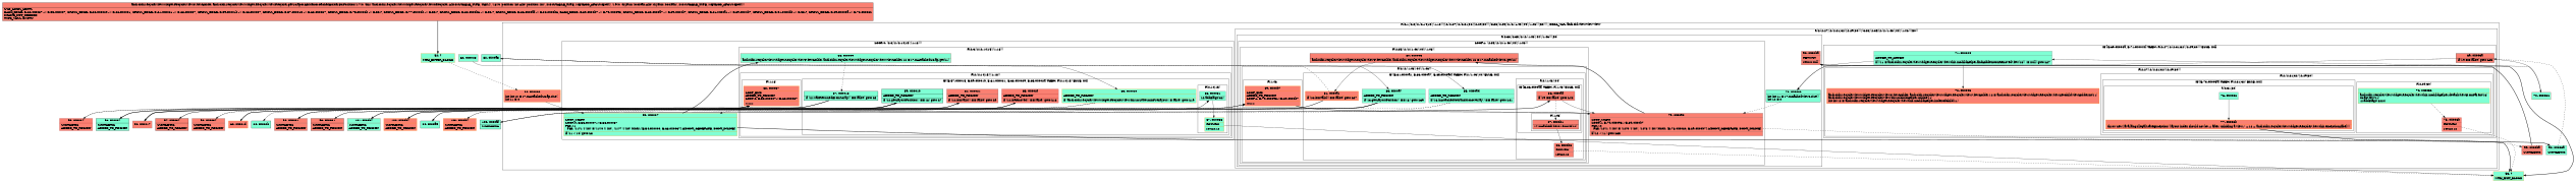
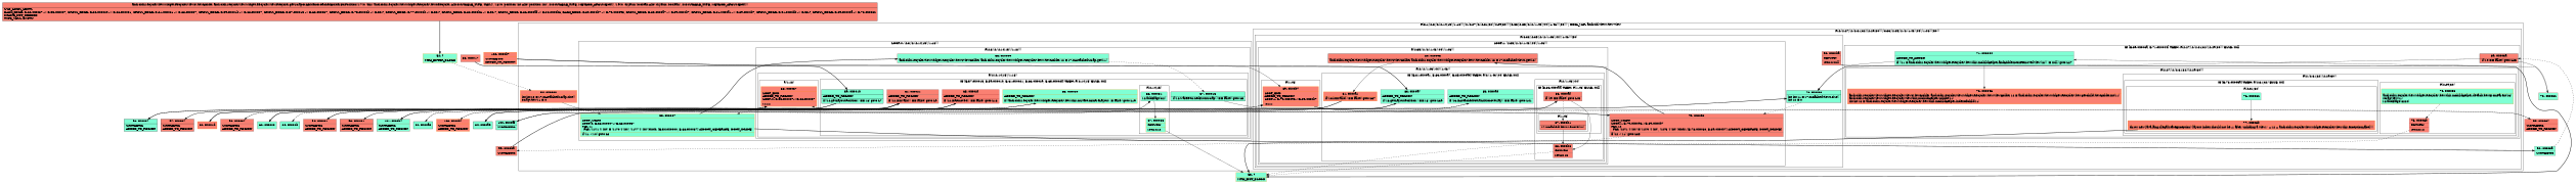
  digraph {
    node [color=gray40 fillcolor=salmon shape=record style=filled]
    edge [style=solid]
    n1 [fillcolor=aquamarine label="{66\:\ 0x0031|r2.addFlags(32)\l}"]
    n2 [color=darkorange fillcolor=aquamarine label="{67\:\ 0x0036|RETURN\l|return r2\l}"]
    n3 [color=black fillcolor=aquamarine label="{57\:\ 0x0015|if (r2.wasReturnedFromScrap() == false) goto L5\l}"]
    n4 [color=black fillcolor=aquamarine label="{59\:\ 0x001b|ADDED_TO_REGION\l|if (r2.getLayoutPosition() == r8) goto L7\l}"]
    n5 [label="{61\:\ 0x0021|ADDED_TO_REGION\l|if (r2.isInvalid() == false) goto L9\l}"]
    n6 [color=darkorange fillcolor=aquamarine label="{63\:\ 0x0029|ADDED_TO_REGION\l|if (androidx.recyclerview.widget.RecyclerView.this.mState.mInPreLayout != false) goto L19\l}"]
    n7 [color=brown label="{65\:\ 0x002f|ADDED_TO_REGION\l|if (r2.isRemoved() == false) goto L13\l}"]
    n8 [color=darkorange label="{68\:\ 0x0037|LOOP_END\lADDED_TO_REGION\lLOOP:0: B:55:0x0007\-\>B:68:0x0037\l|r1++\l}"]
    n9 [color=brown fillcolor=aquamarine label="{56\:\ 0x0009|androidx.recyclerview.widget.RecyclerView$ViewHolder androidx.recyclerview.widget.RecyclerView.ViewHolder r2 = r7.mAttachedScrap.get(r1)\l}"]
    n10 [color=darkorange fillcolor=aquamarine label="{55\:\ 0x0007|LOOP_START\lLOOP:0: B:55:0x0007\-\>B:68:0x0037\lPHI: r1 \l  PHI: (r1v1 'i' int) = (r1v0 'i' int), (r1v7 'i' int) binds: [B:54:0x0000, B:68:0x0037] A[DONT_GENERATE, DONT_INLINE]\l|if (r1 \< r0) goto L3\l}"]
    n11 [fillcolor=aquamarine label="{76\:\ 0x006c}"]
    n12 [color=darkorange label="{77\:\ 0x008b|throw new java.lang.IllegalStateException(\"layout index should not be \-1 after unhiding a view:\" + r2 + androidx.recyclerview.widget.RecyclerView.this.exceptionLabel())\l}"]
    n13 [color=darkorange fillcolor=aquamarine label="{74\:\ 0x005c|androidx.recyclerview.widget.RecyclerView.this.mChildHelper.detachViewFromParent(r3)\lscrapView(r1)\lr2.addFlags(8224)\l}"]
    n14 [color=brown label="{75\:\ 0x006b|RETURN\l|return r2\l}"]
    n15 [color=darkorange label="{72\:\ 0x0046|androidx.recyclerview.widget.RecyclerView$ViewHolder androidx.recyclerview.widget.RecyclerView.ViewHolder r2 = androidx.recyclerview.widget.RecyclerView.getChildViewHolderInt(r1)\landroidx.recyclerview.widget.RecyclerView.this.mChildHelper.unhide(r1)\lint int r3 = androidx.recyclerview.widget.RecyclerView.this.mChildHelper.indexOfChild(r1)\l}"]
    n16 [color=black label="{69\:\ 0x003a|if (r9 == false) goto L25\l}"]
    n17 [fillcolor=aquamarine label="{71\:\ 0x0044|ADDED_TO_ADDED\l|if ((r1 = androidx.recyclerview.widget.RecyclerView.this.mChildHelper.findHiddenNonRemovedView(r8)) != null) goto L27\l}"]
    n18 [color=black label="{87\:\ 0x00b1|r7.mCachedViews.remove(r2)\l}"]
    n19 [label="{86\:\ 0x00af|if (r9 == false) goto L43\l}"]
    n20 [label="{88\:\ 0x00b6|RETURN\l|return r3\l}"]
    n21 [color=darkorange label="{81\:\ 0x00a1|if (r3.isInvalid() == false) goto L37\l}"]
    n22 [fillcolor=aquamarine label="{83\:\ 0x00a7|ADDED_TO_REGION\l|if (r3.getLayoutPosition() == r8) goto L39\l}"]
    n23 [fillcolor=aquamarine label="{85\:\ 0x00ad|ADDED_TO_REGION\l|if (r3.isAttachedToTransitionOverlay() == false) goto L41\l}"]
    n24 [color=darkorange label="{89\:\ 0x00b7|LOOP_END\lADDED_TO_REGION\lLOOP:1: B:79:0x0093\-\>B:89:0x00b7\l|r2++\l}"]
    n25 [color=black label="{80\:\ 0x0095|androidx.recyclerview.widget.RecyclerView$ViewHolder androidx.recyclerview.widget.RecyclerView.ViewHolder r3 = r7.mCachedViews.get(r2)\l}"]
    n26 [label="{79\:\ 0x0093|LOOP_START\lLOOP:1: B:79:0x0093\-\>B:89:0x00b7\lPHI: r2 \l  PHI: (r2v1 'i' int) = (r2v0 'i' int), (r2v3 'i' int) binds: [B:78:0x008c, B:89:0x00b7] A[DONT_GENERATE, DONT_INLINE]\l|if (r2 \< r1) goto L35\l}"]
    n27 [color=black fillcolor=aquamarine label="{78\:\ 0x008c|int int r1 = r7.mCachedViews.size()\lint r2 = 0\l}"]
    n28 [label="{90\:\ 0x00ba|RETURN\l|return null\l}"]
-   n29 [color=darkorange label="{54\:\ 0x0000|int int r0 = r7.mAttachedScrap.size()\lint r1 = 0\l}"]
+   n29 [color=darkorange label="{54\:\ 0x0000|int int r0 = r7.mAttachedScrap.size()\lscrapView r1 = 0\l}"]
    n30 [color=darkorange fillcolor=aquamarine label="{53\:\ ?|MTH_EXIT_BLOCK\l}"]
    n31 [label="{58\:\ 0x0017}"]
    n32 [color=brown label="{95\:\ 0x0037|SYNTHETIC\lADDED_TO_REGION\l}"]
    n33 [color=darkorange label="{60\:\ 0x001d}"]
    n34 [color=black fillcolor=aquamarine label="{96\:\ 0x0037|SYNTHETIC\lADDED_TO_REGION\l}"]
    n35 [color=brown fillcolor=aquamarine label="{62\:\ 0x0023}"]
    n36 [color=black label="{97\:\ 0x0037|SYNTHETIC\lADDED_TO_REGION\l}"]
    n37 [color=black fillcolor=aquamarine label="{64\:\ 0x002b}"]
    n38 [color=black label="{93\:\ 0x0031|SYNTHETIC\lADDED_TO_REGION\l}"]
    n39 [label="{94\:\ 0x0031|SYNTHETIC\lADDED_TO_REGION\l}"]
    n40 [label="{98\:\ 0x0037|SYNTHETIC\lADDED_TO_REGION\l}"]
    n41 [fillcolor=aquamarine label="{92\:\ 0x003a|SYNTHETIC\l}"]
    n42 [color=brown fillcolor=aquamarine label="{70\:\ 0x003c}"]
    n43 [color=black fillcolor=aquamarine label="{82\:\ 0x00a3}"]
    n44 [color=brown fillcolor=aquamarine label="{101\:\ 0x00b7|SYNTHETIC\lADDED_TO_REGION\l}"]
    n45 [color=black fillcolor=aquamarine label="{84\:\ 0x00a9}"]
    n46 [color=darkorange label="{102\:\ 0x00b7|SYNTHETIC\lADDED_TO_REGION\l}"]
    n47 [color=black fillcolor=aquamarine label="{100\:\ 0x00af|SYNTHETIC\l}"]
    n48 [color=darkorange label="{103\:\ 0x00b7|SYNTHETIC\lADDED_TO_REGION\l}"]
    n49 [label="{99\:\ 0x00ba|SYNTHETIC\l}"]
    n50 [color=darkorange fillcolor=aquamarine label="{52\:\ ?|MTH_ENTER_BLOCK\l}"]
    n51 [color=black label="{androidx.recyclerview.widget.RecyclerView$ViewHolder androidx.recyclerview.widget.RecyclerView.Recycler.getScrapOrHiddenOrCachedHolderForPosition((r7v0 'this' androidx.recyclerview.widget.RecyclerView$Recycler A[IMMUTABLE_TYPE, THIS]), (r8v0 'position' int A[D('position' int), IMMUTABLE_TYPE, METHOD_ARGUMENT]), (r9v0 'dryRun' boolean A[D('dryRun' boolean), IMMUTABLE_TYPE, METHOD_ARGUMENT]))  | USE_LINES_HINTS\lBACK_EDGE: B:68:0x0037 \-\> B:55:0x0007, CROSS_EDGE: B:63:0x0029 \-\> B:66:0x0031, CROSS_EDGE: B:61:0x0021 \-\> B:68:0x0037, CROSS_EDGE: B:59:0x001b \-\> B:68:0x0037, CROSS_EDGE: B:57:0x0015 \-\> B:68:0x0037, CROSS_EDGE: B:75:0x006b \-\> B:53:?, CROSS_EDGE: B:77:0x008b \-\> B:53:?, CROSS_EDGE: B:88:0x00b6 \-\> B:53:?, CROSS_EDGE: B:86:0x00af \-\> B:88:0x00b6, BACK_EDGE: B:89:0x00b7 \-\> B:79:0x0093, CROSS_EDGE: B:83:0x00a7 \-\> B:89:0x00b7, CROSS_EDGE: B:81:0x00a1 \-\> B:89:0x00b7, CROSS_EDGE: B:91:0x00bb \-\> B:53:?, CROSS_EDGE: B:69:0x003a \-\> B:78:0x008c\lINLINE_NOT_NEEDED\lTYPE_VARS: EMPTY\l}"]
    subgraph cluster_1 {
      label="R(3:1|(2:3|(2:(2:14|15)|(1:18)))|(2:(2:27|(2:(2:31|32)|(2:29|30)))|(3:33|(2:35|(2:(2:(1:43)|44)|(1:46)))|50))) | DECL_VAR: android.view.View view\l"
      n29
      subgraph cluster_2 {
        label="LOOP:0: (2:3|(2:(2:14|15)|(1:18)))"
        n10
        subgraph cluster_3 {
          label="R(2:3|(2:(2:14|15)|(1:18)))"
          n9
          subgraph cluster_4 {
            label="R(2:(2:14|15)|(1:18))"
            subgraph cluster_5 {
              label="IF [B:57:0x0015, B:59:0x001b, B:61:0x0021, B:63:0x0029, B:65:0x002f] THEN: R(2:14|15) ELSE: null"
              n3
              n4
              n5
              n6
              n7
              subgraph cluster_6 {
                label="R(2:14|15)"
                n1
                n2
              }
            }
            subgraph cluster_7 {
              label="R(1:18)"
              n8
            }
          }
        }
      }
      subgraph cluster_8 {
        label="R(2:(2:27|(2:(2:31|32)|(2:29|30)))|(3:33|(2:35|(2:(2:(1:43)|44)|(1:46)))|50))"
        subgraph cluster_9 {
          label="IF [B:69:0x003a, B:71:0x0044] THEN: R(2:27|(2:(2:31|32)|(2:29|30))) ELSE: null"
          n16
          n17
          subgraph cluster_10 {
            label="R(2:27|(2:(2:31|32)|(2:29|30)))"
            n15
            subgraph cluster_11 {
              label="R(2:(2:31|32)|(2:29|30))"
              subgraph cluster_12 {
                label="IF [B:73:0x005a] THEN: R(2:31|32) ELSE: null"
                subgraph cluster_13 {
                  label="R(2:31|32)"
                  n11
                  n12
                }
              }
              subgraph cluster_14 {
                label="R(2:29|30)"
                n13
                n14
              }
            }
          }
        }
        subgraph cluster_15 {
          label="R(3:33|(2:35|(2:(2:(1:43)|44)|(1:46)))|50)"
          n27
          n28
          subgraph cluster_16 {
            label="LOOP:1: (2:35|(2:(2:(1:43)|44)|(1:46)))"
            n26
            subgraph cluster_17 {
              label="R(2:35|(2:(2:(1:43)|44)|(1:46)))"
              n25
              subgraph cluster_18 {
                label="R(2:(2:(1:43)|44)|(1:46))"
                subgraph cluster_19 {
                  label="IF [B:81:0x00a1, B:83:0x00a7, B:85:0x00ad] THEN: R(2:(1:43)|44) ELSE: null"
                  n21
                  n22
                  n23
                  subgraph cluster_20 {
                    label="R(2:(1:43)|44)"
                    n20
                    subgraph cluster_21 {
                      label="IF [B:86:0x00af] THEN: R(1:43) ELSE: null"
                      n19
                      subgraph cluster_22 {
                        label="R(1:43)"
                        n18
                      }
                    }
                  }
                }
                subgraph cluster_23 {
                  label="R(1:46)"
                  n24
                }
              }
            }
          }
        }
      }
    }
    n1 -> n2
    n2 -> n30
-   n3 -> n31 [style=bold]
    n3 -> n32
    n4 -> n33
    n4 -> n34 [style=bold]
+   n5 -> n35 [style=bold]
    n5 -> n36
    n6 -> n37 [style=dashed]
    n6 -> n38
    n7 -> n39 [style=bold]
    n7 -> n40
    n8 -> n10 [style=dashed]
    n9 -> n3 [style=dashed]
    n10 -> n9 [style=bold]
    n10 -> n41 [style=bold]
    n11 -> n12
    n12 -> n30 [style=bold]
    n13 -> n14 [style=dashed]
    n14 -> n30 [style=dashed]
    n16 -> n27
    n16 -> n42
    n17 -> n15
    n17 -> n27
    n18 -> n20
    n19 -> n18 [style=dashed]
-   n19 -> n26
+   n19 -> n20
    n20 -> n30 [style=dashed]
    n21 -> n43 [style=dashed]
    n21 -> n44 [style=bold]
    n22 -> n45 [style=bold]
-   n22 -> n46 [style=bold]
+   n46 -> n22 [style=bold]
    n23 -> n47 [style=dashed]
    n23 -> n48 [style=dashed]
    n24 -> n26 [style=bold]
    n25 -> n21
    n26 -> n25 [style=bold]
    n26 -> n49 [style=dashed]
    n27 -> n26 [style=dashed]
    n28 -> n30 [style=bold]
    n29 -> n10
    n31 -> n4 [style=bold]
    n32 -> n8 [style=dashed]
    n33 -> n5 [style=bold]
-   n34 -> n8
+   n34 -> n8 [style=dashed]
    n35 -> n6
    n36 -> n8
    n37 -> n7 [style=dashed]
    n38 -> n1
    n39 -> n1 [style=dashed]
    n40 -> n8 [style=dashed]
    n41 -> n16 [style=dashed]
    n42 -> n17
    n43 -> n22
    n44 -> n24 [style=dashed]
-   n43 -> n23
+   n45 -> n23
    n46 -> n24
    n47 -> n19 [style=bold]
    n48 -> n24
-   n49 -> n28 [style=bold]
+   n49 -> n27 [style=bold]
    n50 -> n29 [style=dashed]
    n51 -> n50 [style=bold]
  }
